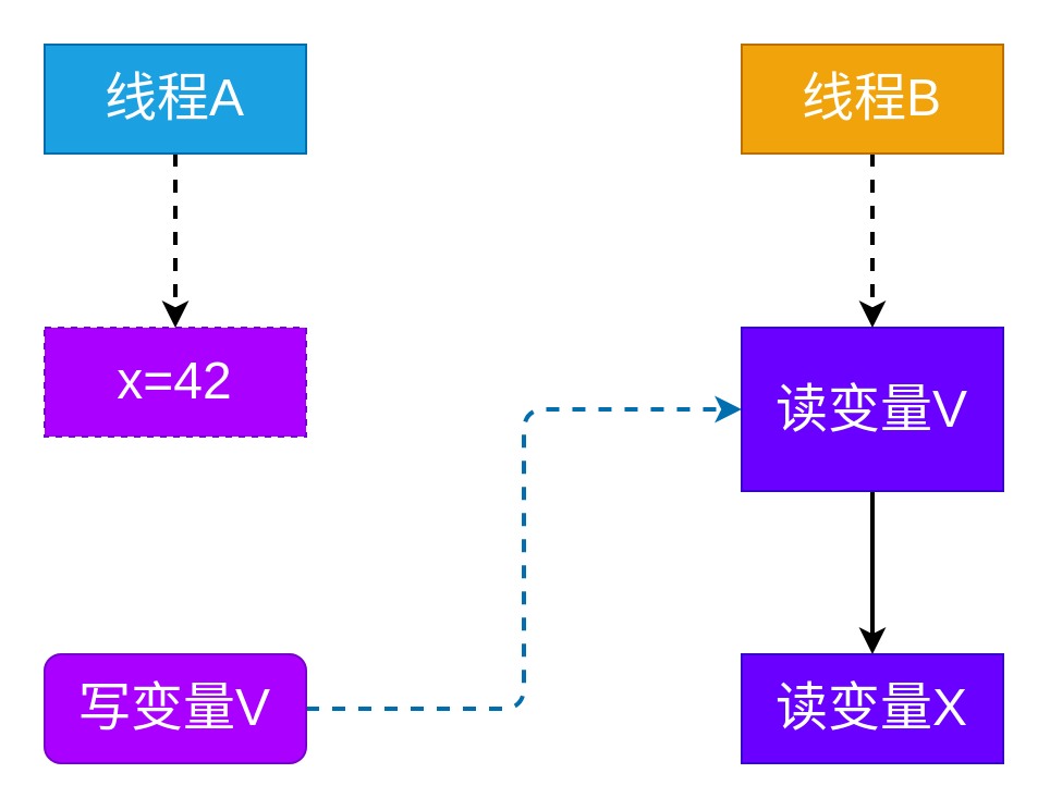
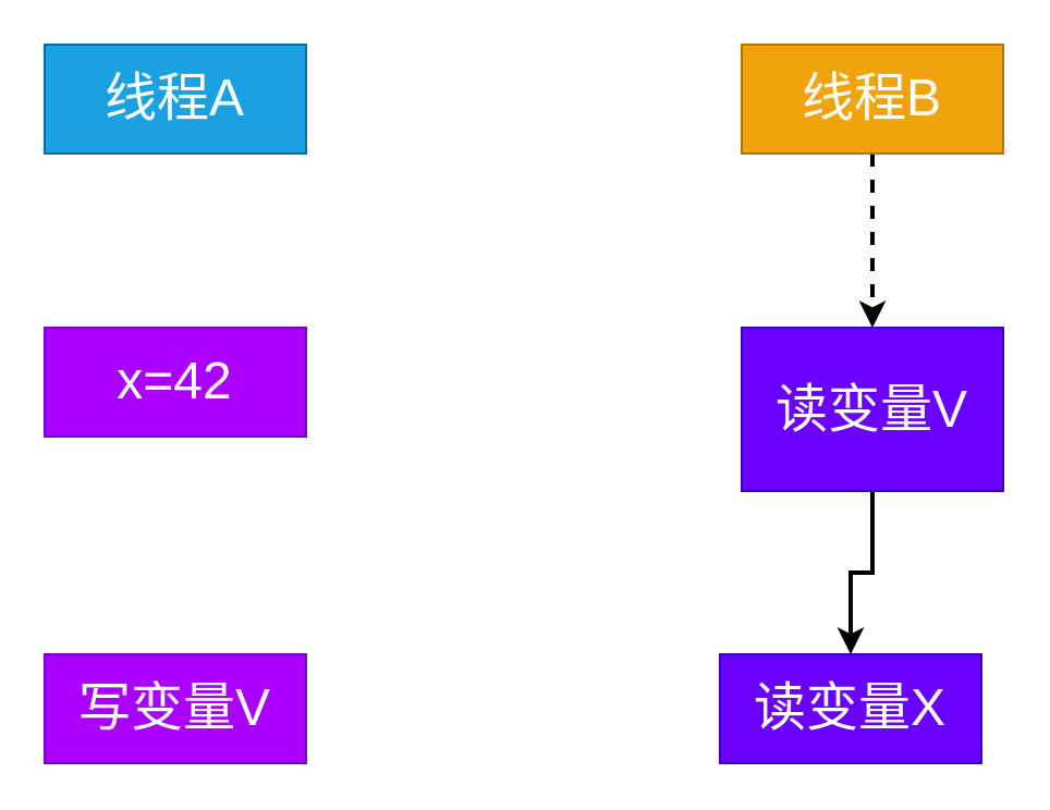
  <mxCell id="0" />
  <mxCell id="1" parent="0" />
- <mxCell id="2" value="&lt;font style=&quot;font-size: 24px&quot;&gt;x=42&lt;/font&gt;" style="rounded=0;whiteSpace=wrap;html=1;fillColor=#aa00ff;strokeColor=#7700CC;fontColor=#ffffff;dashed=1;" vertex="1" parent="1"><mxGeometry x="20" y="150" width="120" height="50" as="geometry" /></mxCell>
- <mxCell id="3" style="edgeStyle=orthogonalEdgeStyle;rounded=1;orthogonalLoop=1;jettySize=auto;html=1;entryX=0;entryY=0.5;entryDx=0;entryDy=0;dashed=1;strokeWidth=2;fillColor=#1ba1e2;strokeColor=#006EAF;" edge="1" parent="1" source="4" target="8"><mxGeometry relative="1" as="geometry" /></mxCell>
- <mxCell id="4" value="&lt;span style=&quot;font-size: 24px&quot;&gt;写变量V&lt;/span&gt;" style="whiteSpace=wrap;html=1;fillColor=#aa00ff;strokeColor=#7700CC;fontColor=#ffffff;rounded=1;" vertex="1" parent="1"><mxGeometry x="20" y="300" width="120" height="50" as="geometry" /></mxCell>
- <mxCell id="5" style="edgeStyle=orthogonalEdgeStyle;rounded=1;orthogonalLoop=1;jettySize=auto;html=1;entryX=0.5;entryY=0;entryDx=0;entryDy=0;strokeWidth=2;dashed=1;" edge="1" parent="1" source="6" target="2"><mxGeometry relative="1" as="geometry" /></mxCell>
+ <mxCell id="2" value="&lt;font style=&quot;font-size: 24px&quot;&gt;x=42&lt;/font&gt;" style="rounded=0;whiteSpace=wrap;html=1;fillColor=#aa00ff;strokeColor=#7700CC;fontColor=#ffffff;" vertex="1" parent="1"><mxGeometry x="20" y="150" width="120" height="50" as="geometry" /></mxCell>
+ <mxCell id="4" value="&lt;span style=&quot;font-size: 24px&quot;&gt;写变量V&lt;/span&gt;" style="rounded=0;whiteSpace=wrap;html=1;fillColor=#aa00ff;strokeColor=#7700CC;fontColor=#ffffff;" vertex="1" parent="1"><mxGeometry x="20" y="300" width="120" height="50" as="geometry" /></mxCell>
  <mxCell id="6" value="&lt;span style=&quot;font-size: 24px&quot;&gt;线程A&lt;/span&gt;" style="rounded=0;whiteSpace=wrap;html=1;fillColor=#1ba1e2;strokeColor=#006EAF;fontColor=#ffffff;" vertex="1" parent="1"><mxGeometry x="20" y="20" width="120" height="50" as="geometry" /></mxCell>
  <mxCell id="7" style="edgeStyle=orthogonalEdgeStyle;rounded=0;orthogonalLoop=1;jettySize=auto;html=1;entryX=0.5;entryY=0;entryDx=0;entryDy=0;strokeWidth=2;" edge="1" parent="1" source="8" target="9"><mxGeometry relative="1" as="geometry" /></mxCell>
  <mxCell id="8" value="&lt;span style=&quot;font-size: 24px&quot;&gt;读变量V&lt;/span&gt;" style="rounded=0;whiteSpace=wrap;html=1;fillColor=#6a00ff;strokeColor=#3700CC;fontColor=#ffffff;" vertex="1" parent="1"><mxGeometry x="340" y="150" width="120" height="75" as="geometry" /></mxCell>
- <mxCell id="9" value="&lt;span style=&quot;font-size: 24px&quot;&gt;读变量X&lt;/span&gt;" style="rounded=0;whiteSpace=wrap;html=1;fillColor=#6a00ff;strokeColor=#3700CC;fontColor=#ffffff;" vertex="1" parent="1"><mxGeometry x="340" y="300" width="120" height="50" as="geometry" /></mxCell>
+ <mxCell id="9" value="&lt;span style=&quot;font-size: 24px&quot;&gt;读变量X&lt;/span&gt;" style="rounded=0;whiteSpace=wrap;html=1;fillColor=#6a00ff;strokeColor=#3700CC;fontColor=#ffffff;" vertex="1" parent="1"><mxGeometry x="330" y="300" width="120" height="50" as="geometry" /></mxCell>
  <mxCell id="10" style="edgeStyle=orthogonalEdgeStyle;rounded=1;orthogonalLoop=1;jettySize=auto;html=1;entryX=0.5;entryY=0;entryDx=0;entryDy=0;strokeWidth=2;dashed=1;" edge="1" parent="1" source="11" target="8"><mxGeometry relative="1" as="geometry" /></mxCell>
  <mxCell id="11" value="&lt;span style=&quot;font-size: 24px&quot;&gt;线程B&lt;/span&gt;" style="rounded=0;whiteSpace=wrap;html=1;fillColor=#f0a30a;strokeColor=#BD7000;fontColor=#ffffff;" vertex="1" parent="1"><mxGeometry x="340" y="20" width="120" height="50" as="geometry" /></mxCell>
